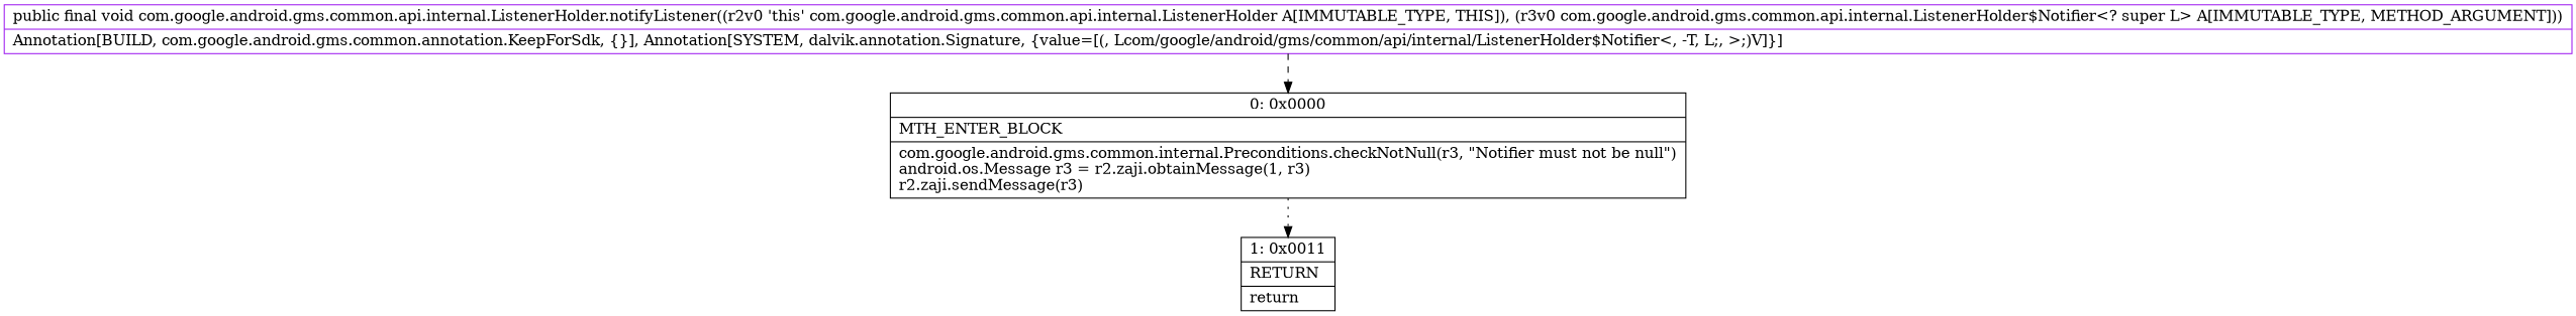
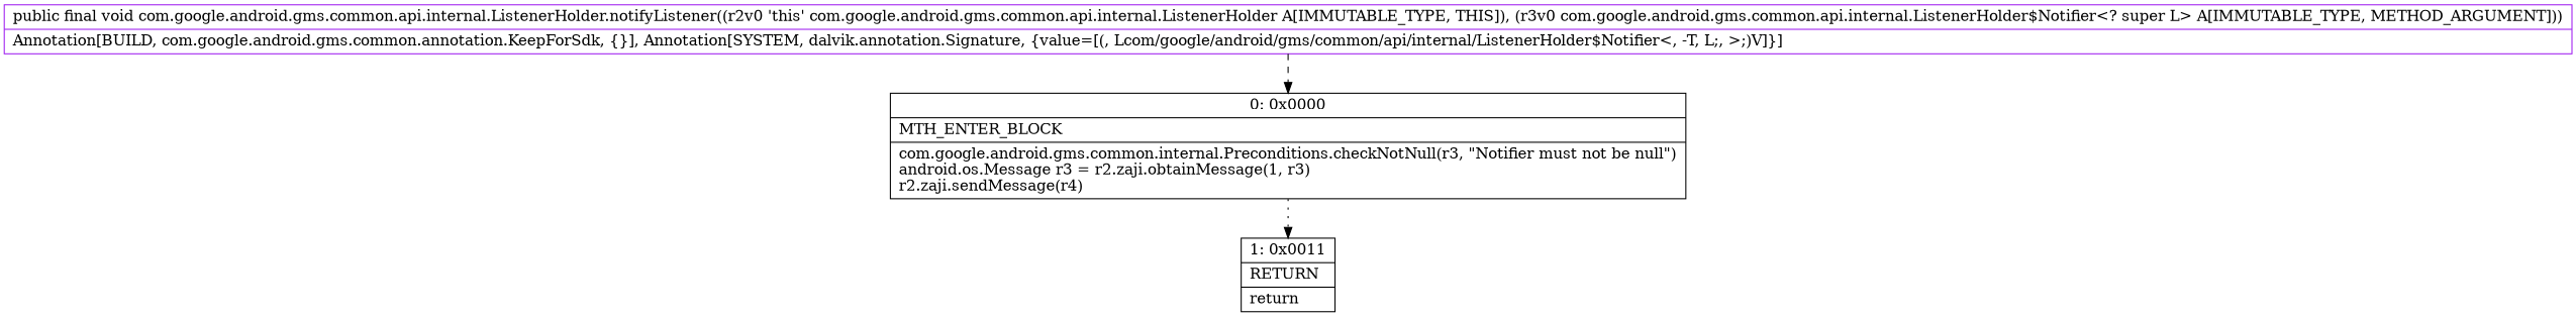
  digraph {
    node [shape=record color=black]
-   n1 [label="{0\:\ 0x0000|MTH_ENTER_BLOCK\l|com.google.android.gms.common.internal.Preconditions.checkNotNull(r3, \"Notifier must not be null\")\landroid.os.Message r3 = r2.zaji.obtainMessage(1, r3)\lr2.zaji.sendMessage(r3)\l}"]
+   n1 [label="{0\:\ 0x0000|MTH_ENTER_BLOCK\l|com.google.android.gms.common.internal.Preconditions.checkNotNull(r3, \"Notifier must not be null\")\landroid.os.Message r3 = r2.zaji.obtainMessage(1, r3)\lr2.zaji.sendMessage(r4)\l}"]
    n2 [label="{1\:\ 0x0011|RETURN\l|return\l}"]
    n3 [label="{public final void com.google.android.gms.common.api.internal.ListenerHolder.notifyListener((r2v0 'this' com.google.android.gms.common.api.internal.ListenerHolder A[IMMUTABLE_TYPE, THIS]), (r3v0 com.google.android.gms.common.api.internal.ListenerHolder$Notifier\<? super L\> A[IMMUTABLE_TYPE, METHOD_ARGUMENT]))  | Annotation[BUILD, com.google.android.gms.common.annotation.KeepForSdk, \{\}], Annotation[SYSTEM, dalvik.annotation.Signature, \{value=[(, Lcom\/google\/android\/gms\/common\/api\/internal\/ListenerHolder$Notifier\<, \-T, L;, \>;)V]\}]\l}" color=purple]
    n1 -> n2 [style=dotted]
    n3 -> n1 [style=dashed]
  }
